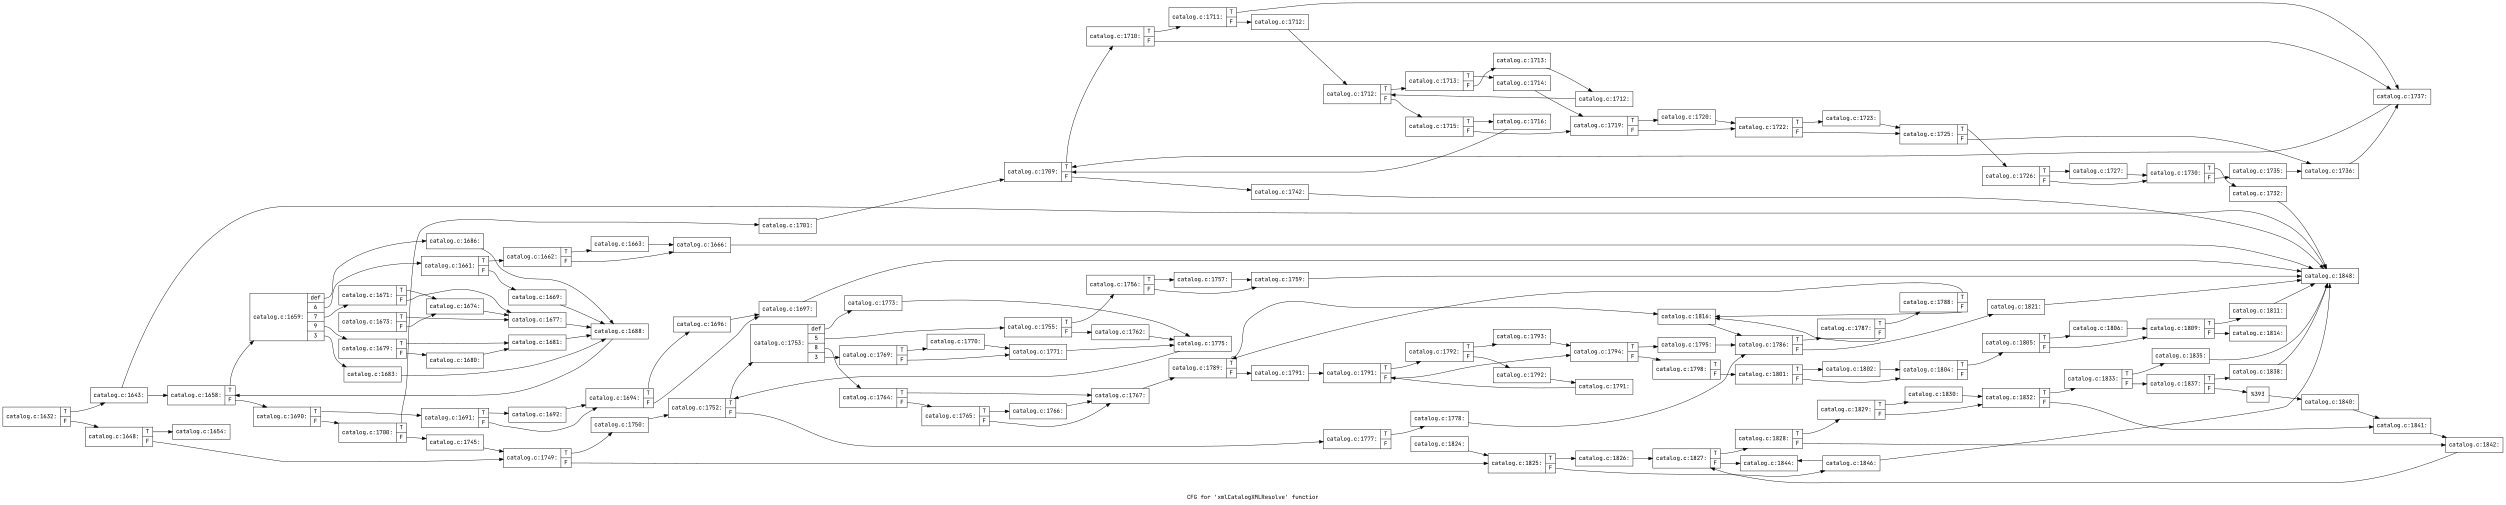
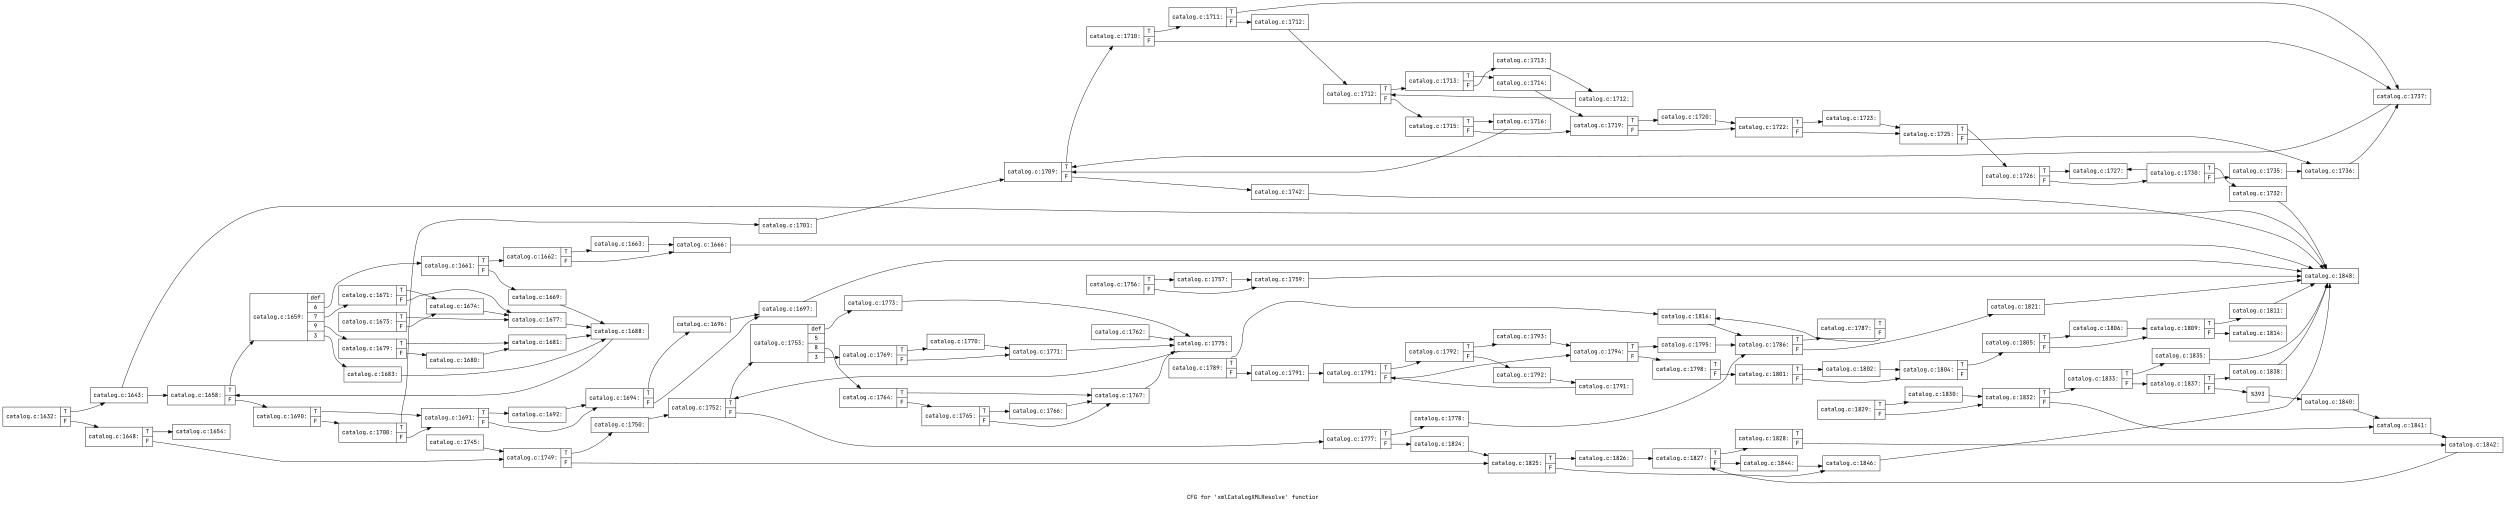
  digraph {
    fontname="JetBrains Mono"
    label="CFG for 'xmlCatalogXMLResolve' function"
    rankdir=LR
    node [fontname="JetBrains Mono" shape=record]
    edge [fontname="JetBrains Mono"]
    n1 [label="{catalog.c:1632:|{<s0>T|<s1>F}}"]
    n2 [label="{catalog.c:1643:}"]
    n3 [label="{catalog.c:1648:|{<s0>T|<s1>F}}"]
    n4 [label="{catalog.c:1848:}"]
    n5 [label="{catalog.c:1658:|{<s0>T|<s1>F}}"]
    n6 [label="{catalog.c:1654:}"]
    n7 [label="{catalog.c:1749:|{<s0>T|<s1>F}}"]
    n8 [label="{catalog.c:1750:}"]
    n9 [label="{catalog.c:1825:|{<s0>T|<s1>F}}"]
    n10 [label="{catalog.c:1659:|{<s0>def|<s1>6|<s2>7|<s3>9|<s4>3}}"]
    n11 [label="{catalog.c:1690:|{<s0>T|<s1>F}}"]
    n12 [label="{catalog.c:1752:|{<s0>T|<s1>F}}"]
    n13 [label="{catalog.c:1826:}"]
    n14 [label="{catalog.c:1846:}"]
-   n15 [label="{catalog.c:1686:}"]
    n16 [label="{catalog.c:1661:|{<s0>T|<s1>F}}"]
    n17 [label="{catalog.c:1671:|{<s0>T|<s1>F}}"]
    n18 [label="{catalog.c:1679:|{<s0>T|<s1>F}}"]
    n19 [label="{catalog.c:1683:}"]
    n20 [label="{catalog.c:1691:|{<s0>T|<s1>F}}"]
    n21 [label="{catalog.c:1700:|{<s0>T|<s1>F}}"]
    n22 [label="{catalog.c:1688:}"]
    n23 [label="{catalog.c:1662:|{<s0>T|<s1>F}}"]
    n24 [label="{catalog.c:1669:}"]
    n25 [label="{catalog.c:1677:}"]
    n26 [label="{catalog.c:1674:}"]
    n27 [label="{catalog.c:1681:}"]
    n28 [label="{catalog.c:1680:}"]
    n29 [label="{catalog.c:1692:}"]
    n30 [label="{catalog.c:1694:|{<s0>T|<s1>F}}"]
    n31 [label="{catalog.c:1701:}"]
    n32 [label="{catalog.c:1745:}"]
    n33 [label="{catalog.c:1663:}"]
    n34 [label="{catalog.c:1666:}"]
    n35 [label="{catalog.c:1673:|{<s0>T|<s1>F}}"]
    n36 [label="{catalog.c:1696:}"]
    n37 [label="{catalog.c:1697:}"]
    n38 [label="{catalog.c:1709:|{<s0>T|<s1>F}}"]
    n39 [label="{catalog.c:1710:|{<s0>T|<s1>F}}"]
    n40 [label="{catalog.c:1742:}"]
    n41 [label="{catalog.c:1711:|{<s0>T|<s1>F}}"]
    n42 [label="{catalog.c:1737:}"]
    n43 [label="{catalog.c:1712:}"]
    n44 [label="{catalog.c:1712:|{<s0>T|<s1>F}}"]
    n45 [label="{catalog.c:1713:|{<s0>T|<s1>F}}"]
    n46 [label="{catalog.c:1715:|{<s0>T|<s1>F}}"]
    n47 [label="{catalog.c:1714:}"]
    n48 [label="{catalog.c:1713:}"]
    n49 [label="{catalog.c:1716:}"]
    n50 [label="{catalog.c:1719:|{<s0>T|<s1>F}}"]
    n51 [label="{catalog.c:1712:}"]
    n52 [label="{catalog.c:1720:}"]
    n53 [label="{catalog.c:1722:|{<s0>T|<s1>F}}"]
    n54 [label="{catalog.c:1723:}"]
    n55 [label="{catalog.c:1725:|{<s0>T|<s1>F}}"]
    n56 [label="{catalog.c:1726:|{<s0>T|<s1>F}}"]
    n57 [label="{catalog.c:1736:}"]
    n58 [label="{catalog.c:1727:}"]
    n59 [label="{catalog.c:1730:|{<s0>T|<s1>F}}"]
    n60 [label="{catalog.c:1732:}"]
    n61 [label="{catalog.c:1735:}"]
    n62 [label="{catalog.c:1753:|{<s0>def|<s1>5|<s2>8|<s3>3}}"]
    n63 [label="{catalog.c:1777:|{<s0>T|<s1>F}}"]
    n64 [label="{catalog.c:1827:|{<s0>T|<s1>F}}"]
    n65 [label="{catalog.c:1773:}"]
-   n66 [label="{catalog.c:1755:|{<s0>T|<s1>F}}"]
    n67 [label="{catalog.c:1764:|{<s0>T|<s1>F}}"]
    n68 [label="{catalog.c:1769:|{<s0>T|<s1>F}}"]
    n69 [label="{catalog.c:1778:}"]
    n70 [label="{catalog.c:1824:}"]
    n71 [label="{catalog.c:1775:}"]
    n72 [label="{catalog.c:1756:|{<s0>T|<s1>F}}"]
    n73 [label="{catalog.c:1762:}"]
    n74 [label="{catalog.c:1767:}"]
    n75 [label="{catalog.c:1765:|{<s0>T|<s1>F}}"]
    n76 [label="{catalog.c:1770:}"]
    n77 [label="{catalog.c:1771:}"]
    n78 [label="{catalog.c:1786:|{<s0>T|<s1>F}}"]
    n79 [label="{catalog.c:1757:}"]
    n80 [label="{catalog.c:1759:}"]
    n81 [label="{catalog.c:1766:}"]
    n82 [label="{catalog.c:1787:|{<s0>T|<s1>F}}"]
    n83 [label="{catalog.c:1821:}"]
-   n84 [label="{catalog.c:1788:|{<s0>T|<s1>F}}"]
    n85 [label="{catalog.c:1816:}"]
    n86 [label="{catalog.c:1789:|{<s0>T|<s1>F}}"]
    n87 [label="{catalog.c:1791:}"]
    n88 [label="{catalog.c:1791:|{<s0>T|<s1>F}}"]
    n89 [label="{catalog.c:1792:|{<s0>T|<s1>F}}"]
    n90 [label="{catalog.c:1794:|{<s0>T|<s1>F}}"]
    n91 [label="{catalog.c:1793:}"]
    n92 [label="{catalog.c:1792:}"]
    n93 [label="{catalog.c:1795:}"]
    n94 [label="{catalog.c:1798:|{<s0>T|<s1>F}}"]
    n95 [label="{catalog.c:1791:}"]
    n96 [label="{catalog.c:1801:|{<s0>T|<s1>F}}"]
    n97 [label="{catalog.c:1802:}"]
    n98 [label="{catalog.c:1804:|{<s0>T|<s1>F}}"]
    n99 [label="{catalog.c:1805:|{<s0>T|<s1>F}}"]
    n100 [label="{catalog.c:1806:}"]
    n101 [label="{catalog.c:1809:|{<s0>T|<s1>F}}"]
    n102 [label="{catalog.c:1811:}"]
    n103 [label="{catalog.c:1814:}"]
    n104 [label="{catalog.c:1828:|{<s0>T|<s1>F}}"]
    n105 [label="{catalog.c:1844:}"]
    n106 [label="{catalog.c:1829:|{<s0>T|<s1>F}}"]
    n107 [label="{catalog.c:1842:}"]
    n108 [label="{catalog.c:1830:}"]
    n109 [label="{catalog.c:1832:|{<s0>T|<s1>F}}"]
    n110 [label="{catalog.c:1833:|{<s0>T|<s1>F}}"]
    n111 [label="{catalog.c:1841:}"]
    n112 [label="{catalog.c:1835:}"]
    n113 [label="{catalog.c:1837:|{<s0>T|<s1>F}}"]
    n114 [label="{catalog.c:1838:}"]
    n115 [label="{%393}"]
    n116 [label="{catalog.c:1840:}"]
    n1 -> n2 [tailport=s0]
    n1 -> n3 [tailport=s1]
    n2 -> n4
    n2 -> n5
    n3 -> n6 [tailport=s0]
    n3 -> n7 [tailport=s1]
    n5 -> n10 [tailport=s0]
    n5 -> n11 [tailport=s1]
    n7 -> n8 [tailport=s0]
    n7 -> n9 [tailport=s1]
    n8 -> n12
    n9 -> n13 [tailport=s0]
    n9 -> n14 [tailport=s1]
-   n10 -> n15 [tailport=s0]
    n10 -> n16 [tailport=s1]
    n10 -> n17 [tailport=s2]
    n10 -> n18 [tailport=s3]
    n10 -> n19 [tailport=s4]
    n11 -> n20 [tailport=s0]
    n11 -> n21 [tailport=s1]
    n12 -> n62 [tailport=s0]
    n12 -> n63 [tailport=s1]
    n13 -> n64
    n14 -> n4
-   n15 -> n22
    n16 -> n23 [tailport=s0]
    n16 -> n24 [tailport=s1]
    n17 -> n25 [tailport=s1]
    n17 -> n26 [tailport=s0]
    n18 -> n27 [tailport=s0]
    n18 -> n28 [tailport=s1]
    n19 -> n22
    n20 -> n29 [tailport=s0]
    n20 -> n30 [tailport=s1]
    n21 -> n31 [tailport=s0]
-   n21 -> n32 [tailport=s1]
+   n21 -> n20 [tailport=s1]
    n22 -> n5
    n23 -> n33 [tailport=s0]
    n23 -> n34 [tailport=s1]
    n24 -> n22
    n25 -> n22
    n26 -> n25
    n27 -> n22
    n28 -> n27
    n29 -> n30
    n30 -> n36 [tailport=s0]
    n30 -> n37 [tailport=s1]
    n31 -> n38
    n32 -> n7
    n33 -> n34
    n34 -> n4
    n35 -> n25 [tailport=s0]
    n35 -> n26 [tailport=s1]
    n36 -> n37
    n37 -> n4
    n38 -> n39 [tailport=s0]
    n38 -> n40 [tailport=s1]
    n39 -> n41 [tailport=s0]
    n39 -> n42 [tailport=s1]
    n40 -> n4
    n41 -> n42 [tailport=s0]
    n41 -> n43 [tailport=s1]
    n42 -> n38
    n43 -> n44
    n44 -> n45 [tailport=s0]
    n44 -> n46 [tailport=s1]
    n45 -> n47 [tailport=s0]
    n45 -> n48 [tailport=s1]
    n46 -> n49 [tailport=s0]
    n46 -> n50 [tailport=s1]
    n47 -> n50
    n48 -> n51
    n49 -> n38
    n50 -> n52 [tailport=s0]
    n50 -> n53 [tailport=s1]
    n51 -> n44
    n52 -> n53
    n53 -> n54 [tailport=s0]
    n53 -> n55 [tailport=s1]
    n54 -> n55
    n55 -> n56 [tailport=s0]
    n55 -> n57 [tailport=s1]
    n56 -> n58 [tailport=s0]
    n56 -> n59 [tailport=s1]
    n57 -> n42
-   n58 -> n59
+   n59 -> n58
    n59 -> n60 [tailport=s0]
    n59 -> n61 [tailport=s1]
    n60 -> n4
    n61 -> n57
    n62 -> n65 [tailport=s0]
-   n62 -> n66 [tailport=s1]
    n62 -> n67 [tailport=s2]
    n62 -> n68 [tailport=s3]
    n63 -> n69 [tailport=s0]
+   n63 -> n70 [tailport=s1]
    n64 -> n104 [tailport=s0]
    n64 -> n105 [tailport=s1]
    n65 -> n71
-   n66 -> n72 [tailport=s0]
-   n66 -> n73 [tailport=s1]
    n67 -> n74 [tailport=s0]
    n67 -> n75 [tailport=s1]
    n68 -> n76 [tailport=s0]
    n68 -> n77 [tailport=s1]
    n69 -> n78
    n70 -> n9
    n71 -> n12
    n72 -> n79 [tailport=s0]
    n72 -> n80 [tailport=s1]
    n73 -> n71
-   n74 -> n86
+   n74 -> n71
    n75 -> n74 [tailport=s1]
    n75 -> n81 [tailport=s0]
    n76 -> n77
    n77 -> n71
    n78 -> n82 [tailport=s0]
    n78 -> n83 [tailport=s1]
    n79 -> n80
    n80 -> n4
    n81 -> n74
-   n82 -> n84 [tailport=s0]
    n82 -> n85 [tailport=s1]
    n83 -> n4
-   n84 -> n85 [tailport=s1]
-   n84 -> n86 [tailport=s0]
    n85 -> n78
    n86 -> n85 [tailport=s0]
    n86 -> n87 [tailport=s1]
    n87 -> n88
    n88 -> n89 [tailport=s0]
    n88 -> n90 [tailport=s1]
    n89 -> n91 [tailport=s0]
    n89 -> n92 [tailport=s1]
    n90 -> n93 [tailport=s0]
    n90 -> n94 [tailport=s1]
    n91 -> n90
    n92 -> n95
    n93 -> n78
    n94 -> n96 [tailport=s1]
    n95 -> n88
    n96 -> n97 [tailport=s0]
    n96 -> n98 [tailport=s1]
    n97 -> n98
    n98 -> n99 [tailport=s0]
    n99 -> n100 [tailport=s0]
    n99 -> n101 [tailport=s1]
    n100 -> n101
    n101 -> n102 [tailport=s0]
    n101 -> n103 [tailport=s1]
    n102 -> n4
-   n104 -> n106 [tailport=s0]
    n104 -> n107 [tailport=s1]
-   n14 -> n105
+   n105 -> n14
    n106 -> n108 [tailport=s0]
    n106 -> n109 [tailport=s1]
    n107 -> n64
    n108 -> n109
    n109 -> n110 [tailport=s0]
    n109 -> n111 [tailport=s1]
    n110 -> n112 [tailport=s0]
    n110 -> n113 [tailport=s1]
    n111 -> n107
    n112 -> n4
    n113 -> n114 [tailport=s0]
    n113 -> n115 [tailport=s1]
    n114 -> n4
    n115 -> n116
    n116 -> n111
  }
